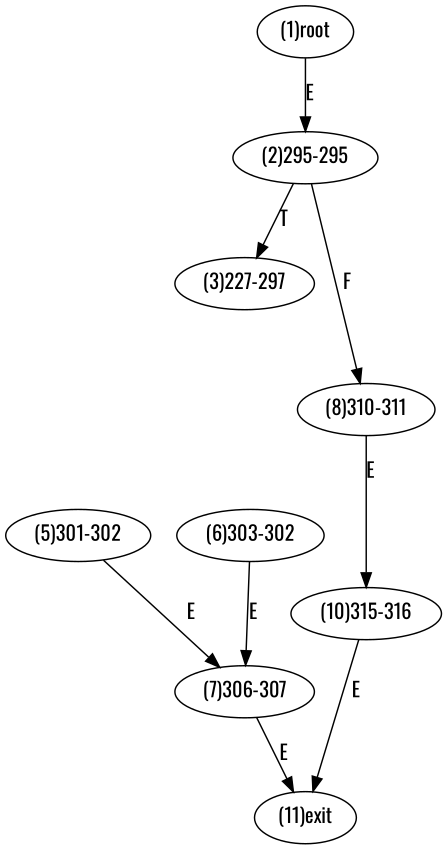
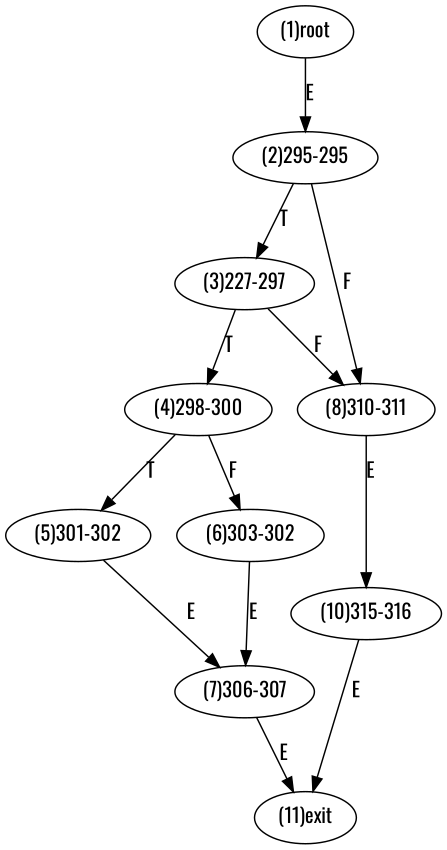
  digraph {
    fontname=Oswald
    node [fontname=Oswald]
    edge [fontname=Oswald]
    n1 [label="(1)root"]
    n2 [label="(2)295-295"]
    n3 [label="(3)227-297"]
    n4 [label="(8)310-311"]
+   n5 [label="(4)298-300"]
    n6 [label="(10)315-316"]
    n7 [label="(5)301-302"]
    n8 [label="(6)303-302"]
    n9 [label="(7)306-307"]
    n10 [label="(11)exit"]
    n1 -> n2 [label=E]
    n2 -> n3 [label=T]
    n2 -> n4 [label=F]
+   n3 -> n4 [label=F]
+   n3 -> n5 [label=T]
    n4 -> n6 [label=E]
+   n5 -> n7 [label=T]
+   n5 -> n8 [label=F]
    n6 -> n10 [label=E]
    n7 -> n9 [label=E]
    n8 -> n9 [label=E]
    n9 -> n10 [label=E]
  }
